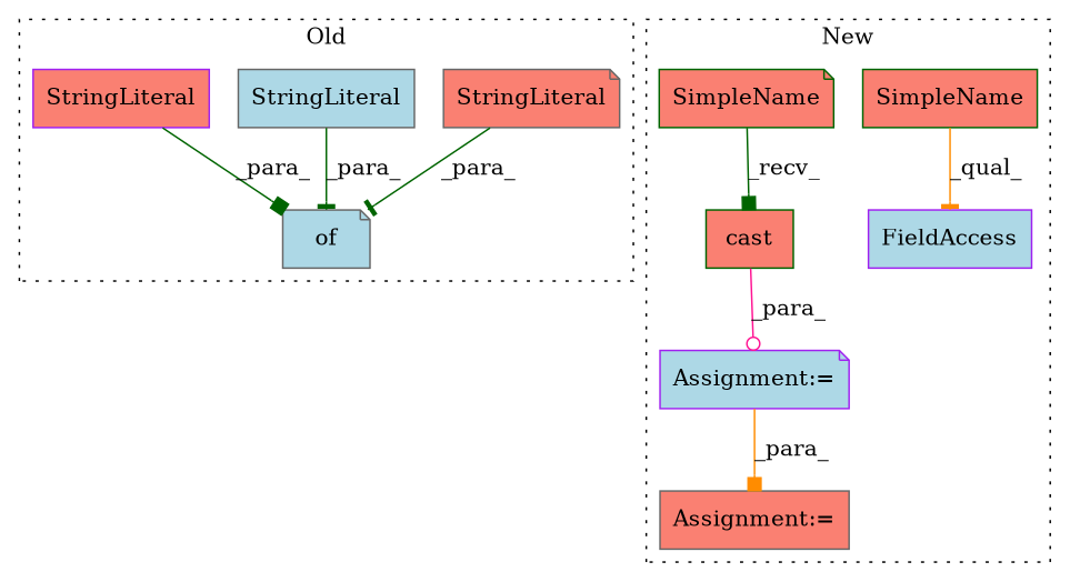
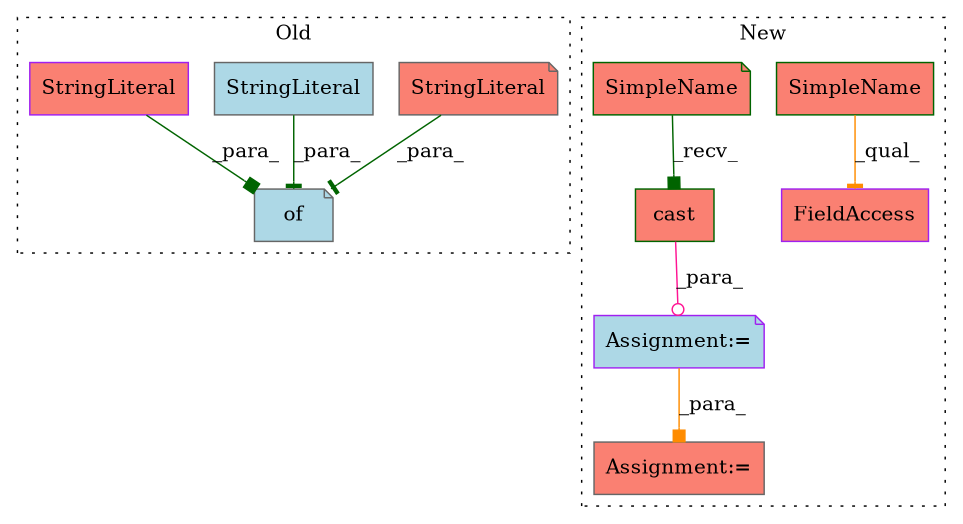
  digraph {
    node [a=45 color=gray40 fillcolor=salmon l=10 s=6007 shape=box style=filled]
    edge [arrowhead=tee color=darkgreen]
    n1 [a=32 fillcolor=lightblue l="3,1" label=of s="5845,5985" shape=note]
    n2 [l=27 label=StringLiteral s=5890 shape=note]
    n3 [fillcolor=lightblue l=21 label=StringLiteral s=5848]
    n4 [color=purple label=StringLiteral s=5938]
    n5 [a=32 color=darkgreen l="5,1" label=cast s="5958,6025"]
-   n6 [a=22 color=purple fillcolor=lightblue l=18 label=FieldAccess]
+   n6 [a=22 color=purple l=18 label=FieldAccess]
    n7 [a=7 l=1 label="Assignment:=" s=6079]
    n8 [a=7 color=purple fillcolor=lightblue l=1 label="Assignment:=" s=5883 shape=note]
    n9 [a=42 color=darkgreen label=SimpleName]
    n10 [a=42 color=darkgreen label=SimpleName s=5947 shape=note]
    subgraph cluster_1 {
      label=Old
      style=dotted
      n1
      n2
      n3
      n4
    }
    subgraph cluster_2 {
      label=New
      style=dotted
      n5
      n6
      n7
      n8
      n9
      n10
    }
    n2 -> n1 [label=_para_]
    n3 -> n1 [label=_para_]
    n4 -> n1 [arrowhead=box label=_para_]
    n5 -> n8 [arrowhead=odot color=deeppink label=_para_]
    n8 -> n7 [arrowhead=box color=darkorange label=_para_]
    n9 -> n6 [color=darkorange label=_qual_]
    n10 -> n5 [arrowhead=box label=_recv_]
  }
